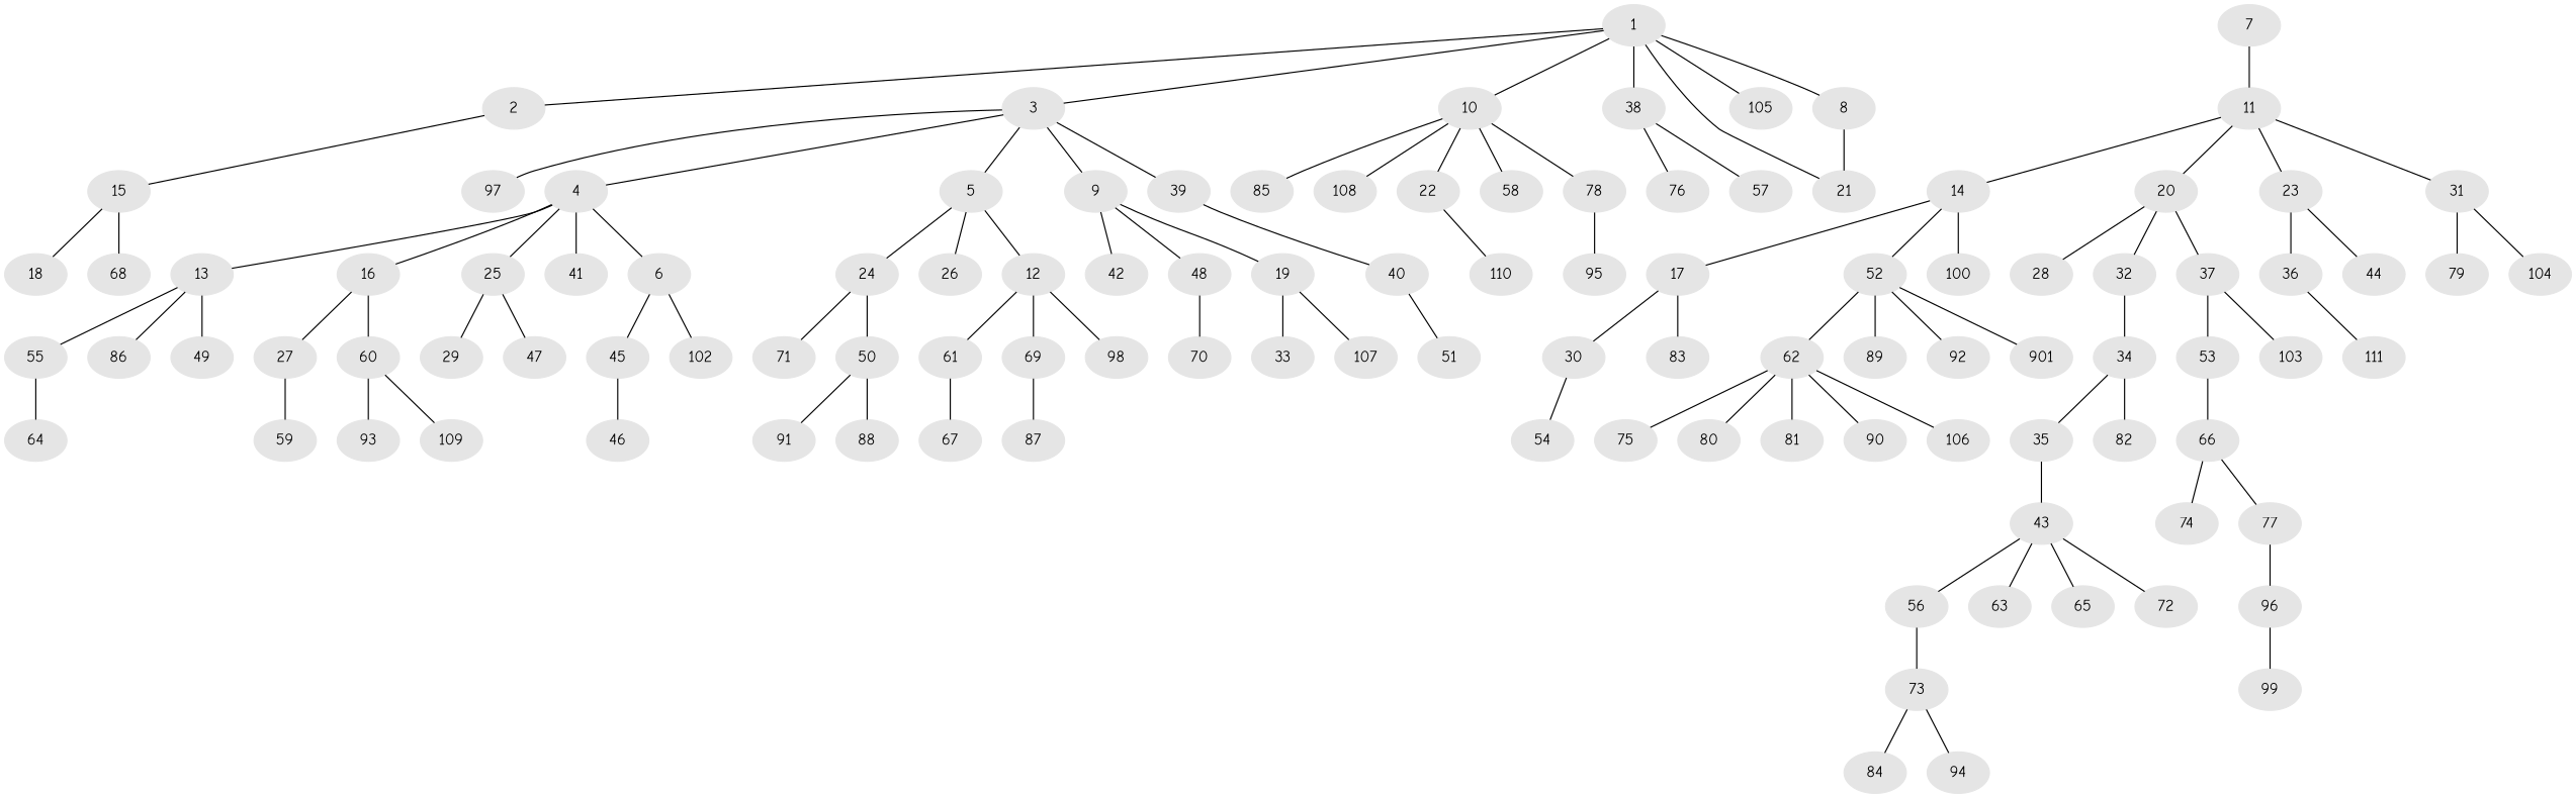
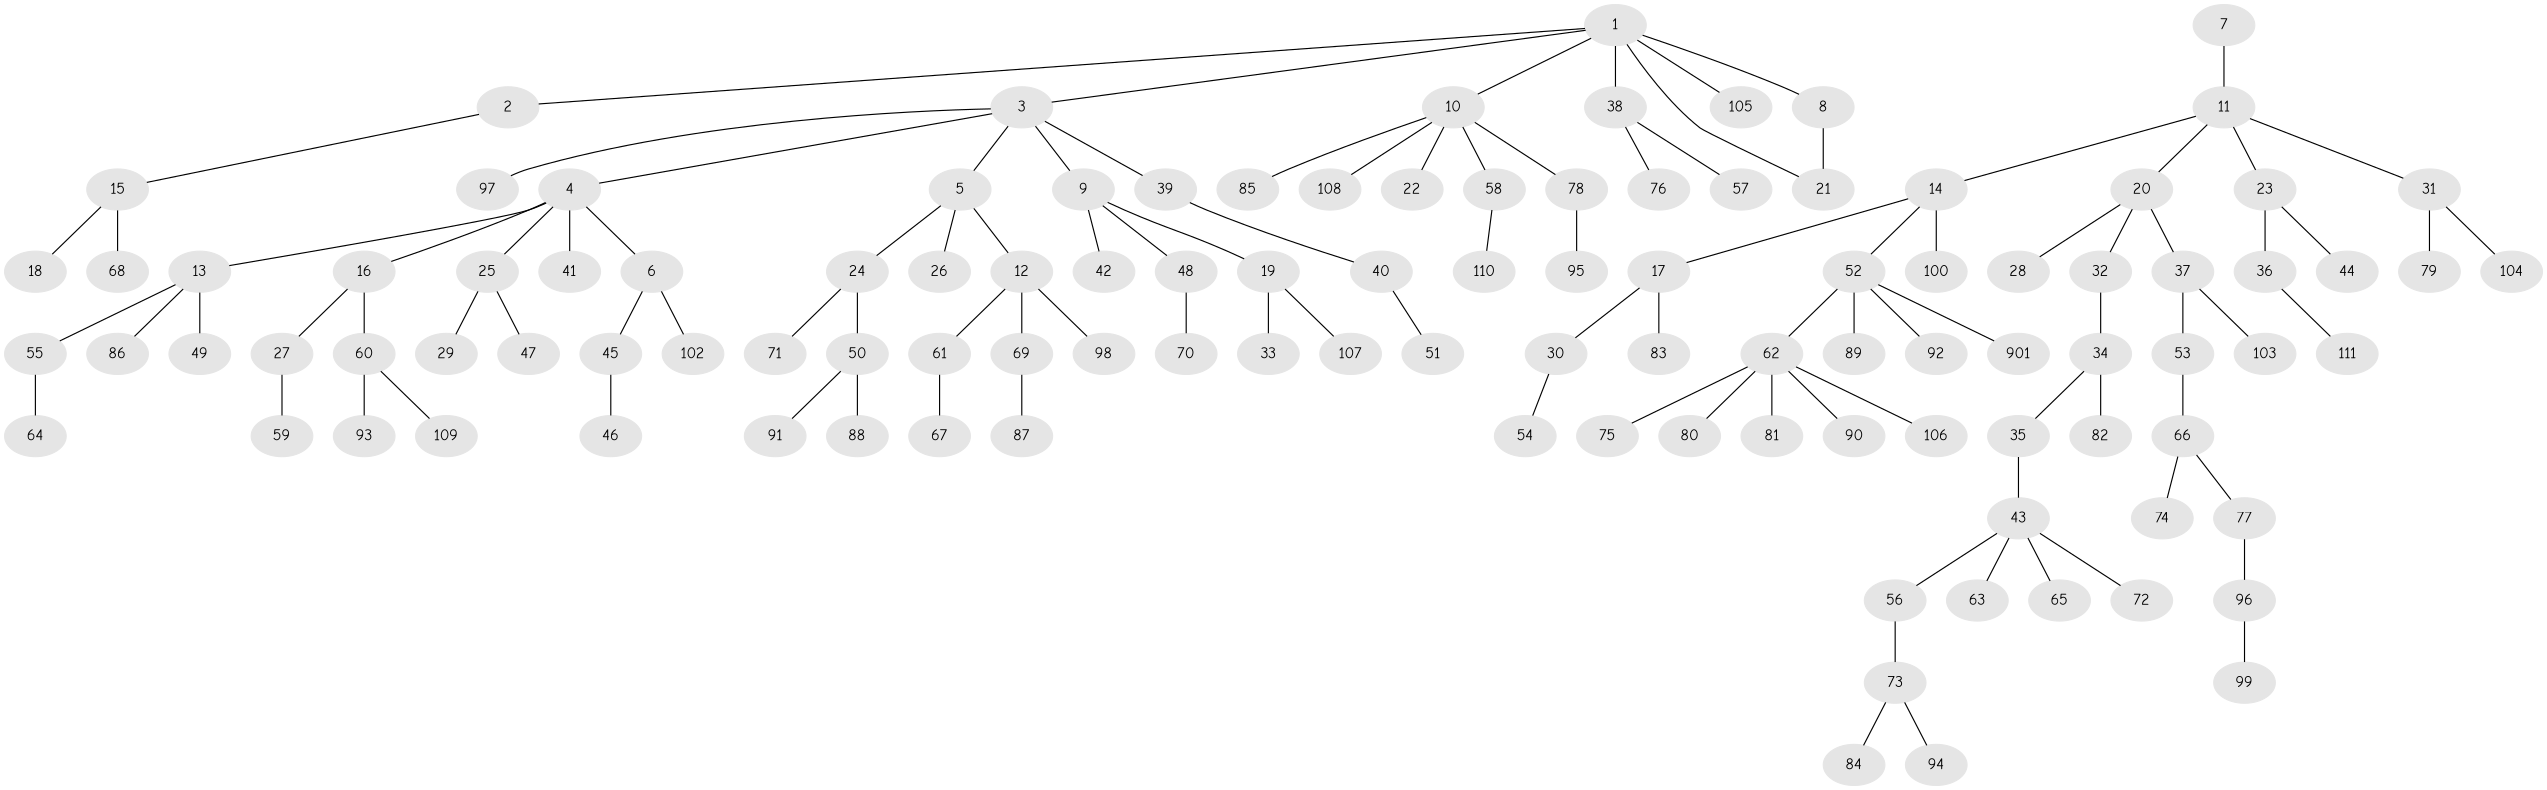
  graph {
    fontname="Comic Neue"
    node [color=gray90 fontname="Comic Neue" style=filled]
    edge [fontname="Comic Neue"]
    1
    2
    3
    8
    10
    38
    105
    21
    15
    4
    5
    9
    39
    97
    7
    11
    22
    58
    78
    85
    108
    57
    76
    18
    68
    6
    13
    16
    25
    41
    12
    24
    26
    19
    42
    48
    40
    45
    102
    49
    55
    86
    27
    60
    29
    47
    61
    69
    98
    50
    71
    46
    14
    20
    23
    31
    33
    107
    70
    110
    95
    17
    52
    100
    28
    32
    37
    36
    44
    79
    104
    67
    87
    64
    30
    83
    62
    89
    92
    n80 [label=901]
    59
    93
    109
    54
    34
    53
    103
    111
    88
    91
    35
    82
    43
    56
    63
    65
    72
    66
    51
    73
    75
    80
    81
    90
    106
    74
    77
    84
    94
    96
    99
    1 -- 2
    1 -- 3
    1 -- 8
    1 -- 10
    1 -- 38
    1 -- 105
    1 -- 21
    2 -- 15
    3 -- 4
    3 -- 5
    3 -- 9
    3 -- 39
    3 -- 97
    8 -- 21
    10 -- 22
    10 -- 58
    10 -- 78
    10 -- 85
    10 -- 108
    38 -- 57
    38 -- 76
    15 -- 18
    15 -- 68
    4 -- 6
    4 -- 13
    4 -- 16
    4 -- 25
    4 -- 41
    5 -- 12
    5 -- 24
    5 -- 26
    9 -- 19
    9 -- 42
    9 -- 48
    39 -- 40
    7 -- 11
    11 -- 14
    11 -- 20
    11 -- 23
    11 -- 31
-   22 -- 110
+   58 -- 110
    78 -- 95
    6 -- 45
    6 -- 102
    13 -- 49
    13 -- 55
    13 -- 86
    16 -- 27
    16 -- 60
    25 -- 29
    25 -- 47
    12 -- 61
    12 -- 69
    12 -- 98
    24 -- 50
    24 -- 71
    19 -- 33
    19 -- 107
    48 -- 70
    40 -- 51
    45 -- 46
    55 -- 64
    27 -- 59
    60 -- 93
    60 -- 109
    61 -- 67
    69 -- 87
    50 -- 88
    50 -- 91
    14 -- 17
    14 -- 52
    14 -- 100
    20 -- 28
    20 -- 32
    20 -- 37
    23 -- 36
    23 -- 44
    31 -- 79
    31 -- 104
    17 -- 30
    17 -- 83
    52 -- 62
    52 -- 89
    52 -- 92
    52 -- n80
    32 -- 34
    37 -- 53
    37 -- 103
    36 -- 111
    30 -- 54
    62 -- 75
    62 -- 80
    62 -- 81
    62 -- 90
    62 -- 106
    34 -- 35
    34 -- 82
    53 -- 66
    35 -- 43
    43 -- 56
    43 -- 63
    43 -- 65
    43 -- 72
    56 -- 73
    66 -- 74
    66 -- 77
    73 -- 84
    73 -- 94
    77 -- 96
    96 -- 99
  }
